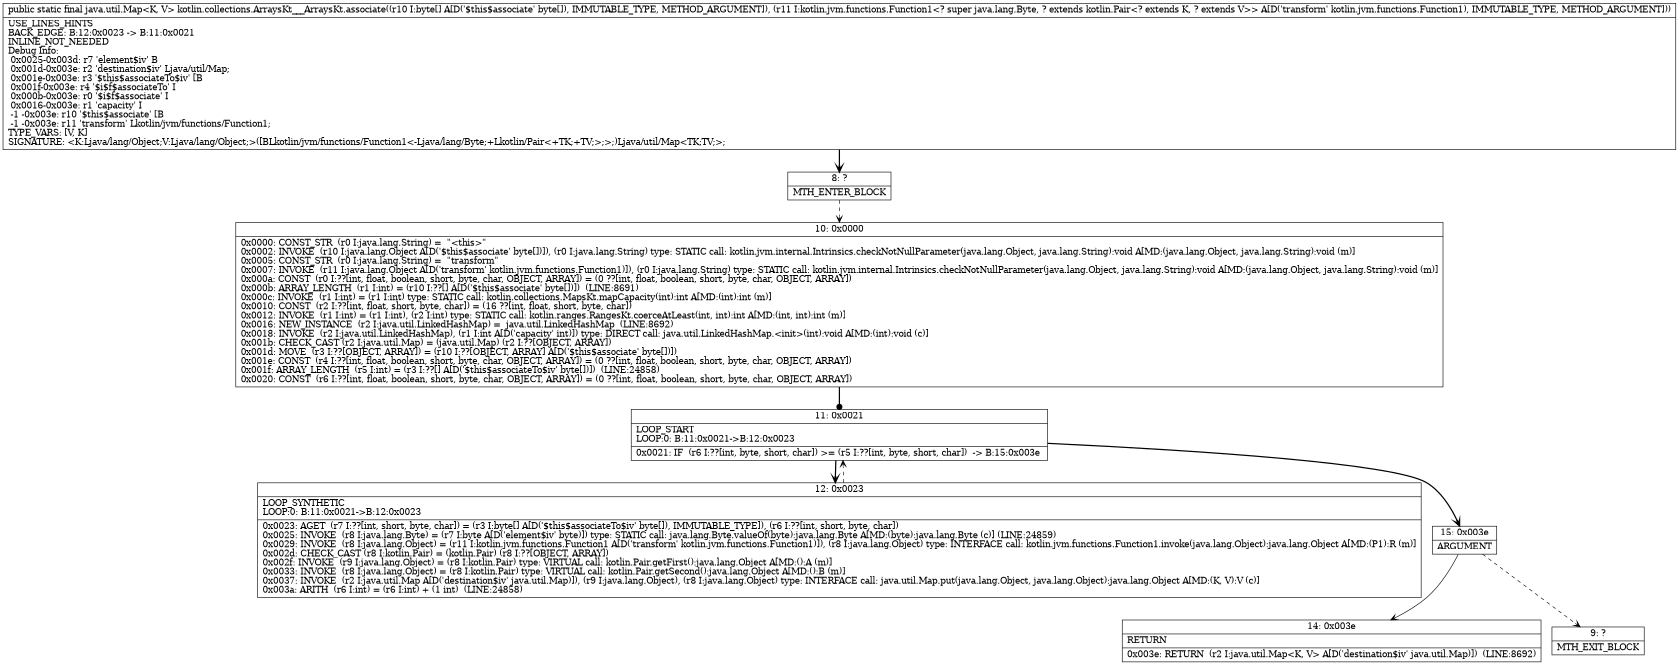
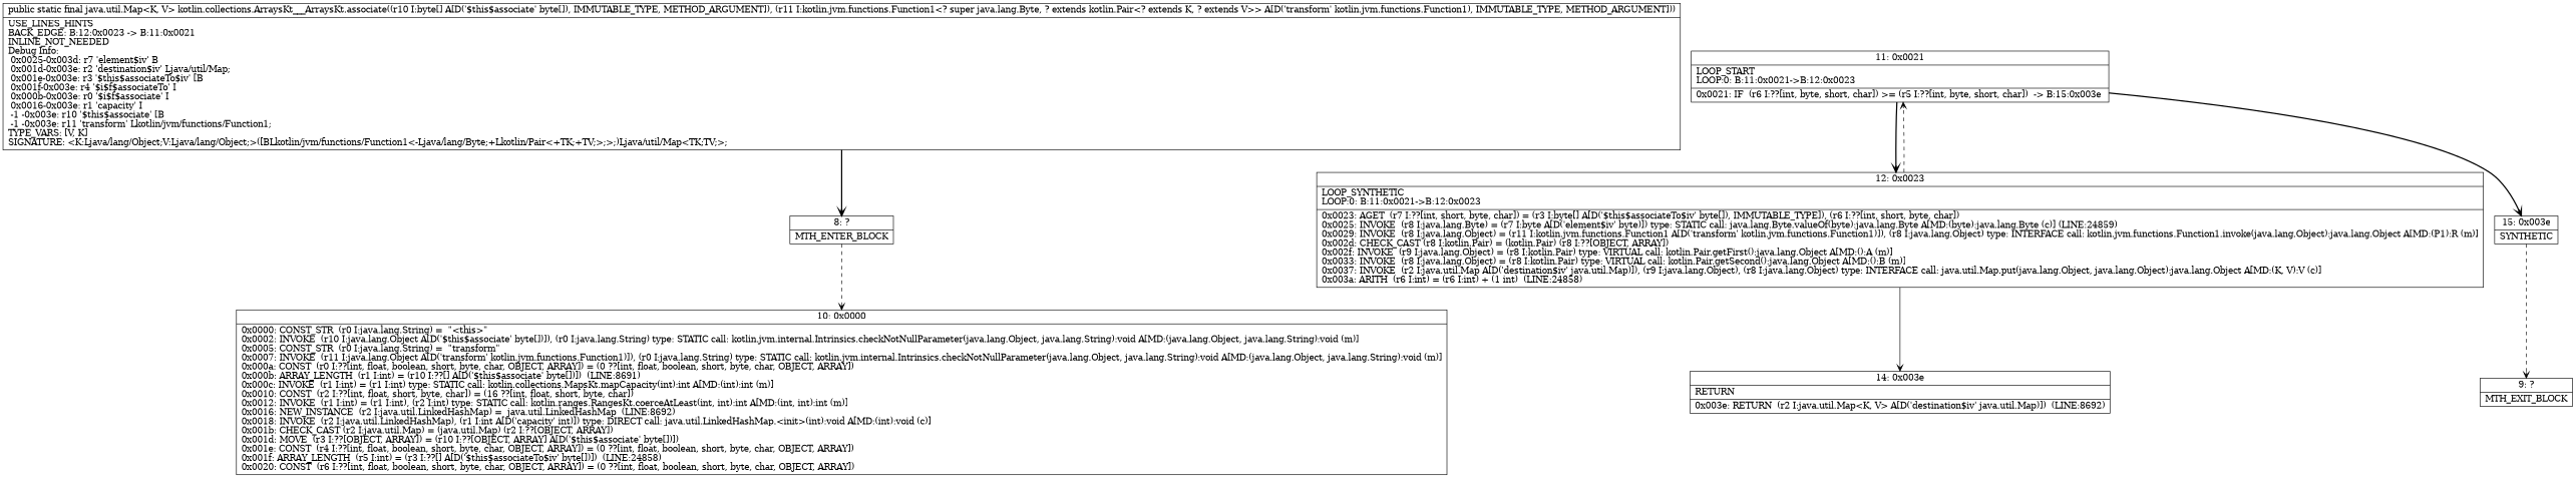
  digraph {
    node [shape=record]
    edge [arrowhead=vee style=bold]
    n1 [label="{8\:\ ?|MTH_ENTER_BLOCK\l}"]
    n2 [label="{10\:\ 0x0000|0x0000: CONST_STR  (r0 I:java.lang.String) =  \"\<this\>\" \l0x0002: INVOKE  (r10 I:java.lang.Object A[D('$this$associate' byte[])]), (r0 I:java.lang.String) type: STATIC call: kotlin.jvm.internal.Intrinsics.checkNotNullParameter(java.lang.Object, java.lang.String):void A[MD:(java.lang.Object, java.lang.String):void (m)]\l0x0005: CONST_STR  (r0 I:java.lang.String) =  \"transform\" \l0x0007: INVOKE  (r11 I:java.lang.Object A[D('transform' kotlin.jvm.functions.Function1)]), (r0 I:java.lang.String) type: STATIC call: kotlin.jvm.internal.Intrinsics.checkNotNullParameter(java.lang.Object, java.lang.String):void A[MD:(java.lang.Object, java.lang.String):void (m)]\l0x000a: CONST  (r0 I:??[int, float, boolean, short, byte, char, OBJECT, ARRAY]) = (0 ??[int, float, boolean, short, byte, char, OBJECT, ARRAY]) \l0x000b: ARRAY_LENGTH  (r1 I:int) = (r10 I:??[] A[D('$this$associate' byte[])])  (LINE:8691)\l0x000c: INVOKE  (r1 I:int) = (r1 I:int) type: STATIC call: kotlin.collections.MapsKt.mapCapacity(int):int A[MD:(int):int (m)]\l0x0010: CONST  (r2 I:??[int, float, short, byte, char]) = (16 ??[int, float, short, byte, char]) \l0x0012: INVOKE  (r1 I:int) = (r1 I:int), (r2 I:int) type: STATIC call: kotlin.ranges.RangesKt.coerceAtLeast(int, int):int A[MD:(int, int):int (m)]\l0x0016: NEW_INSTANCE  (r2 I:java.util.LinkedHashMap) =  java.util.LinkedHashMap  (LINE:8692)\l0x0018: INVOKE  (r2 I:java.util.LinkedHashMap), (r1 I:int A[D('capacity' int)]) type: DIRECT call: java.util.LinkedHashMap.\<init\>(int):void A[MD:(int):void (c)]\l0x001b: CHECK_CAST (r2 I:java.util.Map) = (java.util.Map) (r2 I:??[OBJECT, ARRAY]) \l0x001d: MOVE  (r3 I:??[OBJECT, ARRAY]) = (r10 I:??[OBJECT, ARRAY] A[D('$this$associate' byte[])]) \l0x001e: CONST  (r4 I:??[int, float, boolean, short, byte, char, OBJECT, ARRAY]) = (0 ??[int, float, boolean, short, byte, char, OBJECT, ARRAY]) \l0x001f: ARRAY_LENGTH  (r5 I:int) = (r3 I:??[] A[D('$this$associateTo$iv' byte[])])  (LINE:24858)\l0x0020: CONST  (r6 I:??[int, float, boolean, short, byte, char, OBJECT, ARRAY]) = (0 ??[int, float, boolean, short, byte, char, OBJECT, ARRAY]) \l}"]
    n3 [label="{11\:\ 0x0021|LOOP_START\lLOOP:0: B:11:0x0021\-\>B:12:0x0023\l|0x0021: IF  (r6 I:??[int, byte, short, char]) \>= (r5 I:??[int, byte, short, char])  \-\> B:15:0x003e \l}"]
    n4 [label="{12\:\ 0x0023|LOOP_SYNTHETIC\lLOOP:0: B:11:0x0021\-\>B:12:0x0023\l|0x0023: AGET  (r7 I:??[int, short, byte, char]) = (r3 I:byte[] A[D('$this$associateTo$iv' byte[]), IMMUTABLE_TYPE]), (r6 I:??[int, short, byte, char]) \l0x0025: INVOKE  (r8 I:java.lang.Byte) = (r7 I:byte A[D('element$iv' byte)]) type: STATIC call: java.lang.Byte.valueOf(byte):java.lang.Byte A[MD:(byte):java.lang.Byte (c)] (LINE:24859)\l0x0029: INVOKE  (r8 I:java.lang.Object) = (r11 I:kotlin.jvm.functions.Function1 A[D('transform' kotlin.jvm.functions.Function1)]), (r8 I:java.lang.Object) type: INTERFACE call: kotlin.jvm.functions.Function1.invoke(java.lang.Object):java.lang.Object A[MD:(P1):R (m)]\l0x002d: CHECK_CAST (r8 I:kotlin.Pair) = (kotlin.Pair) (r8 I:??[OBJECT, ARRAY]) \l0x002f: INVOKE  (r9 I:java.lang.Object) = (r8 I:kotlin.Pair) type: VIRTUAL call: kotlin.Pair.getFirst():java.lang.Object A[MD:():A (m)]\l0x0033: INVOKE  (r8 I:java.lang.Object) = (r8 I:kotlin.Pair) type: VIRTUAL call: kotlin.Pair.getSecond():java.lang.Object A[MD:():B (m)]\l0x0037: INVOKE  (r2 I:java.util.Map A[D('destination$iv' java.util.Map)]), (r9 I:java.lang.Object), (r8 I:java.lang.Object) type: INTERFACE call: java.util.Map.put(java.lang.Object, java.lang.Object):java.lang.Object A[MD:(K, V):V (c)]\l0x003a: ARITH  (r6 I:int) = (r6 I:int) + (1 int)  (LINE:24858)\l}"]
-   n5 [label="{15\:\ 0x003e|ARGUMENT\l}"]
+   n5 [label="{15\:\ 0x003e|SYNTHETIC\l}"]
    n6 [label="{14\:\ 0x003e|RETURN\l|0x003e: RETURN  (r2 I:java.util.Map\<K, V\> A[D('destination$iv' java.util.Map)])  (LINE:8692)\l}"]
    n7 [label="{9\:\ ?|MTH_EXIT_BLOCK\l}"]
    n8 [label="{public static final java.util.Map\<K, V\> kotlin.collections.ArraysKt___ArraysKt.associate((r10 I:byte[] A[D('$this$associate' byte[]), IMMUTABLE_TYPE, METHOD_ARGUMENT]), (r11 I:kotlin.jvm.functions.Function1\<? super java.lang.Byte, ? extends kotlin.Pair\<? extends K, ? extends V\>\> A[D('transform' kotlin.jvm.functions.Function1), IMMUTABLE_TYPE, METHOD_ARGUMENT]))  | USE_LINES_HINTS\lBACK_EDGE: B:12:0x0023 \-\> B:11:0x0021\lINLINE_NOT_NEEDED\lDebug Info:\l  0x0025\-0x003d: r7 'element$iv' B\l  0x001d\-0x003e: r2 'destination$iv' Ljava\/util\/Map;\l  0x001e\-0x003e: r3 '$this$associateTo$iv' [B\l  0x001f\-0x003e: r4 '$i$f$associateTo' I\l  0x000b\-0x003e: r0 '$i$f$associate' I\l  0x0016\-0x003e: r1 'capacity' I\l  \-1 \-0x003e: r10 '$this$associate' [B\l  \-1 \-0x003e: r11 'transform' Lkotlin\/jvm\/functions\/Function1;\lTYPE_VARS: [V, K]\lSIGNATURE: \<K:Ljava\/lang\/Object;V:Ljava\/lang\/Object;\>([BLkotlin\/jvm\/functions\/Function1\<\-Ljava\/lang\/Byte;+Lkotlin\/Pair\<+TK;+TV;\>;\>;)Ljava\/util\/Map\<TK;TV;\>;\l}"]
    n1 -> n2 [style=dashed]
-   n2 -> n3 [arrowhead=dot]
    n3 -> n4
    n3 -> n5
    n4 -> n3 [style=dashed]
-   n5 -> n6 [style=solid]
+   n4 -> n6 [style=solid]
    n5 -> n7 [style=dashed]
    n8 -> n1
  }
